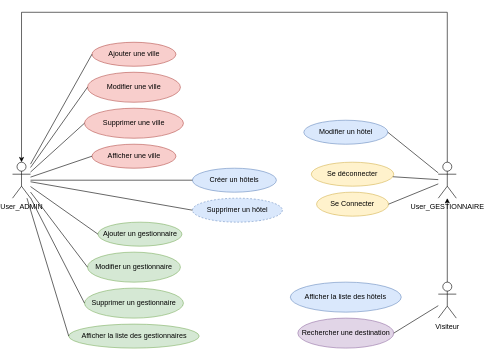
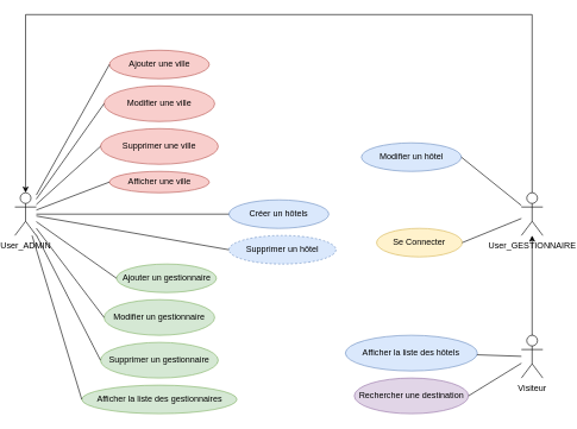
  <mxCell id="0" />
  <mxCell id="1" parent="0" />
  <mxCell id="2" style="edgeStyle=orthogonalEdgeStyle;rounded=0;orthogonalLoop=1;jettySize=auto;html=1;" edge="1" parent="1" source="3" target="13"><mxGeometry relative="1" as="geometry" /></mxCell>
  <mxCell id="3" value="Visiteur" style="shape=umlActor;verticalLabelPosition=bottom;verticalAlign=top;html=1;outlineConnect=0;" vertex="1" parent="1"><mxGeometry x="730" y="470" width="30" height="60" as="geometry" /></mxCell>
  <mxCell id="4" value="Se Connecter" style="ellipse;whiteSpace=wrap;html=1;fillColor=#fff2cc;strokeColor=#d6b656;" vertex="1" parent="1"><mxGeometry x="527" y="320" width="120" height="40" as="geometry" /></mxCell>
  <mxCell id="5" value="User_ADMIN" style="shape=umlActor;verticalLabelPosition=bottom;verticalAlign=top;html=1;outlineConnect=0;" vertex="1" parent="1"><mxGeometry x="20" y="270" width="30" height="60" as="geometry" /></mxCell>
- <mxCell id="6" value="Se déconnecter" style="ellipse;whiteSpace=wrap;html=1;fillColor=#fff2cc;strokeColor=#d6b656;" vertex="1" parent="1"><mxGeometry x="518.25" y="270" width="137.5" height="40" as="geometry" /></mxCell>
  <mxCell id="7" value="Rechercher une destination" style="ellipse;whiteSpace=wrap;html=1;fillColor=#e1d5e7;strokeColor=#9673a6;" vertex="1" parent="1"><mxGeometry x="495.75" y="530" width="160" height="50" as="geometry" /></mxCell>
  <mxCell id="8" value="Créer un hôtels" style="ellipse;whiteSpace=wrap;html=1;fillColor=#dae8fc;strokeColor=#6c8ebf;" vertex="1" parent="1"><mxGeometry x="320" y="280" width="140" height="40" as="geometry" /></mxCell>
  <mxCell id="9" value="Modifier un hôtel" style="ellipse;whiteSpace=wrap;html=1;fillColor=#dae8fc;strokeColor=#6c8ebf;" vertex="1" parent="1"><mxGeometry x="505.75" y="200" width="140" height="40" as="geometry" /></mxCell>
  <mxCell id="10" value="Supprimer un hôtel" style="ellipse;whiteSpace=wrap;html=1;fillColor=#dae8fc;strokeColor=#6c8ebf;dashed=1;" vertex="1" parent="1"><mxGeometry x="320" y="330" width="150" height="40" as="geometry" /></mxCell>
  <mxCell id="11" value="Afficher la liste des hôtels" style="ellipse;whiteSpace=wrap;html=1;fillColor=#dae8fc;strokeColor=#6c8ebf;" vertex="1" parent="1"><mxGeometry x="483.25" y="470" width="185" height="50" as="geometry" /></mxCell>
  <mxCell id="12" style="edgeStyle=orthogonalEdgeStyle;rounded=0;orthogonalLoop=1;jettySize=auto;html=1;" edge="1" parent="1" source="13" target="5"><mxGeometry relative="1" as="geometry"><Array as="points"><mxPoint x="745" y="20" /><mxPoint x="35" y="20" /></Array></mxGeometry></mxCell>
  <mxCell id="13" value="User_GESTIONNAIRE" style="shape=umlActor;verticalLabelPosition=bottom;verticalAlign=top;html=1;outlineConnect=0;" vertex="1" parent="1"><mxGeometry x="730" y="270" width="30" height="60" as="geometry" /></mxCell>
  <mxCell id="14" value="Ajouter une ville" style="ellipse;whiteSpace=wrap;html=1;fillColor=#f8cecc;strokeColor=#b85450;" vertex="1" parent="1"><mxGeometry x="152.5" y="70" width="140" height="40" as="geometry" /></mxCell>
  <mxCell id="15" value="Modifier une ville" style="ellipse;whiteSpace=wrap;html=1;fillColor=#f8cecc;strokeColor=#b85450;" vertex="1" parent="1"><mxGeometry x="145" y="120" width="155" height="50" as="geometry" /></mxCell>
  <mxCell id="16" value="Supprimer une ville" style="ellipse;whiteSpace=wrap;html=1;fillColor=#f8cecc;strokeColor=#b85450;" vertex="1" parent="1"><mxGeometry x="140" y="180" width="165" height="50" as="geometry" /></mxCell>
- <mxCell id="17" value="Afficher une ville" style="ellipse;whiteSpace=wrap;html=1;fillColor=#f8cecc;strokeColor=#b85450;" vertex="1" parent="1"><mxGeometry x="152.5" y="240" width="140" height="40" as="geometry" /></mxCell>
+ <mxCell id="17" value="Afficher une ville" style="ellipse;whiteSpace=wrap;html=1;fillColor=#f8cecc;strokeColor=#b85450;" vertex="1" parent="1"><mxGeometry x="152.5" y="240" width="140" height="30" as="geometry" /></mxCell>
  <mxCell id="18" value="Ajouter un gestionnaire" style="ellipse;whiteSpace=wrap;html=1;fillColor=#d5e8d4;strokeColor=#82b366;" vertex="1" parent="1"><mxGeometry x="162.5" y="370" width="140" height="40" as="geometry" /></mxCell>
  <mxCell id="19" value="Modifier un gestionnaire" style="ellipse;whiteSpace=wrap;html=1;fillColor=#d5e8d4;strokeColor=#82b366;" vertex="1" parent="1"><mxGeometry x="145" y="420" width="155" height="50" as="geometry" /></mxCell>
  <mxCell id="20" value="Supprimer un gestionnaire" style="ellipse;whiteSpace=wrap;html=1;fillColor=#d5e8d4;strokeColor=#82b366;" vertex="1" parent="1"><mxGeometry x="140" y="480" width="165" height="50" as="geometry" /></mxCell>
  <mxCell id="21" value="Afficher la liste des gestionnaires" style="ellipse;whiteSpace=wrap;html=1;fillColor=#d5e8d4;strokeColor=#82b366;" vertex="1" parent="1"><mxGeometry x="113.75" y="540" width="217.5" height="40" as="geometry" /></mxCell>
  <mxCell id="22" value="" style="endArrow=none;html=1;rounded=0;entryX=0;entryY=0.5;entryDx=0;entryDy=0;" edge="1" parent="1" source="5" target="14"><mxGeometry width="50" height="50" relative="1" as="geometry"><mxPoint x="50" y="250" as="sourcePoint" /><mxPoint x="100" y="200" as="targetPoint" /></mxGeometry></mxCell>
  <mxCell id="23" value="" style="endArrow=none;html=1;rounded=0;entryX=0;entryY=0.5;entryDx=0;entryDy=0;" edge="1" parent="1" source="5" target="15"><mxGeometry width="50" height="50" relative="1" as="geometry"><mxPoint x="50" y="351.591" as="sourcePoint" /><mxPoint x="152.5" y="168.4" as="targetPoint" /></mxGeometry></mxCell>
  <mxCell id="24" value="" style="endArrow=none;html=1;rounded=0;entryX=0;entryY=0.5;entryDx=0;entryDy=0;" edge="1" parent="1" source="5" target="17"><mxGeometry width="50" height="50" relative="1" as="geometry"><mxPoint x="30" y="433.191" as="sourcePoint" /><mxPoint x="132.5" y="250" as="targetPoint" /></mxGeometry></mxCell>
  <mxCell id="25" value="" style="endArrow=none;html=1;rounded=0;entryX=0;entryY=0.5;entryDx=0;entryDy=0;" edge="1" parent="1" source="5" target="19"><mxGeometry width="50" height="50" relative="1" as="geometry"><mxPoint x="351.25" y="180.001" as="sourcePoint" /><mxPoint x="453.75" y="-3.19" as="targetPoint" /></mxGeometry></mxCell>
  <mxCell id="26" value="" style="endArrow=none;html=1;rounded=0;entryX=0;entryY=0.5;entryDx=0;entryDy=0;" edge="1" parent="1" source="5" target="21"><mxGeometry width="50" height="50" relative="1" as="geometry"><mxPoint x="361.25" y="190.001" as="sourcePoint" /><mxPoint x="463.75" y="6.81" as="targetPoint" /></mxGeometry></mxCell>
  <mxCell id="27" value="" style="endArrow=none;html=1;rounded=0;exitX=1;exitY=0.5;exitDx=0;exitDy=0;" edge="1" parent="1" source="9" target="13"><mxGeometry width="50" height="50" relative="1" as="geometry"><mxPoint x="371.25" y="200.001" as="sourcePoint" /><mxPoint x="473.75" y="16.81" as="targetPoint" /></mxGeometry></mxCell>
- <mxCell id="28" value="" style="endArrow=none;html=1;rounded=0;" edge="1" parent="1" source="6" target="13"><mxGeometry width="50" height="50" relative="1" as="geometry"><mxPoint x="381.25" y="210.001" as="sourcePoint" /><mxPoint x="483.75" y="26.81" as="targetPoint" /></mxGeometry></mxCell>
+ <mxCell id="29" value="" style="endArrow=none;html=1;rounded=0;" edge="1" parent="1" source="11" target="3"><mxGeometry width="50" height="50" relative="1" as="geometry"><mxPoint x="391.25" y="220.001" as="sourcePoint" /><mxPoint x="493.75" y="36.81" as="targetPoint" /></mxGeometry></mxCell>
  <mxCell id="30" value="" style="endArrow=none;html=1;rounded=0;entryX=0;entryY=0.5;entryDx=0;entryDy=0;" edge="1" parent="1" source="5" target="16"><mxGeometry width="50" height="50" relative="1" as="geometry"><mxPoint x="37.5" y="420.001" as="sourcePoint" /><mxPoint x="140" y="236.81" as="targetPoint" /></mxGeometry></mxCell>
  <mxCell id="31" value="" style="endArrow=none;html=1;rounded=0;entryX=0;entryY=0.5;entryDx=0;entryDy=0;" edge="1" parent="1" source="5" target="18"><mxGeometry width="50" height="50" relative="1" as="geometry"><mxPoint x="351.25" y="180.001" as="sourcePoint" /><mxPoint x="453.75" y="-3.19" as="targetPoint" /></mxGeometry></mxCell>
  <mxCell id="32" value="" style="endArrow=none;html=1;rounded=0;entryX=0;entryY=0.5;entryDx=0;entryDy=0;" edge="1" parent="1" source="5" target="20"><mxGeometry width="50" height="50" relative="1" as="geometry"><mxPoint x="361.25" y="190.001" as="sourcePoint" /><mxPoint x="463.75" y="6.81" as="targetPoint" /></mxGeometry></mxCell>
  <mxCell id="33" value="" style="endArrow=none;html=1;rounded=0;exitX=0;exitY=0.5;exitDx=0;exitDy=0;" edge="1" parent="1" source="8" target="5"><mxGeometry width="50" height="50" relative="1" as="geometry"><mxPoint x="371.25" y="200.001" as="sourcePoint" /><mxPoint x="473.75" y="16.81" as="targetPoint" /></mxGeometry></mxCell>
  <mxCell id="34" value="" style="endArrow=none;html=1;rounded=0;exitX=0;exitY=0.5;exitDx=0;exitDy=0;" edge="1" parent="1" source="10" target="5"><mxGeometry width="50" height="50" relative="1" as="geometry"><mxPoint x="381.25" y="210.001" as="sourcePoint" /><mxPoint x="90" y="310" as="targetPoint" /></mxGeometry></mxCell>
  <mxCell id="35" value="" style="endArrow=none;html=1;rounded=0;exitX=1;exitY=0.5;exitDx=0;exitDy=0;" edge="1" parent="1" source="4" target="13"><mxGeometry width="50" height="50" relative="1" as="geometry"><mxPoint x="391.25" y="220.001" as="sourcePoint" /><mxPoint x="493.75" y="36.81" as="targetPoint" /></mxGeometry></mxCell>
  <mxCell id="36" value="" style="endArrow=none;html=1;rounded=0;exitX=1;exitY=0.5;exitDx=0;exitDy=0;" edge="1" parent="1" source="7" target="3"><mxGeometry width="50" height="50" relative="1" as="geometry"><mxPoint x="401.25" y="230.001" as="sourcePoint" /><mxPoint x="503.75" y="46.81" as="targetPoint" /></mxGeometry></mxCell>
